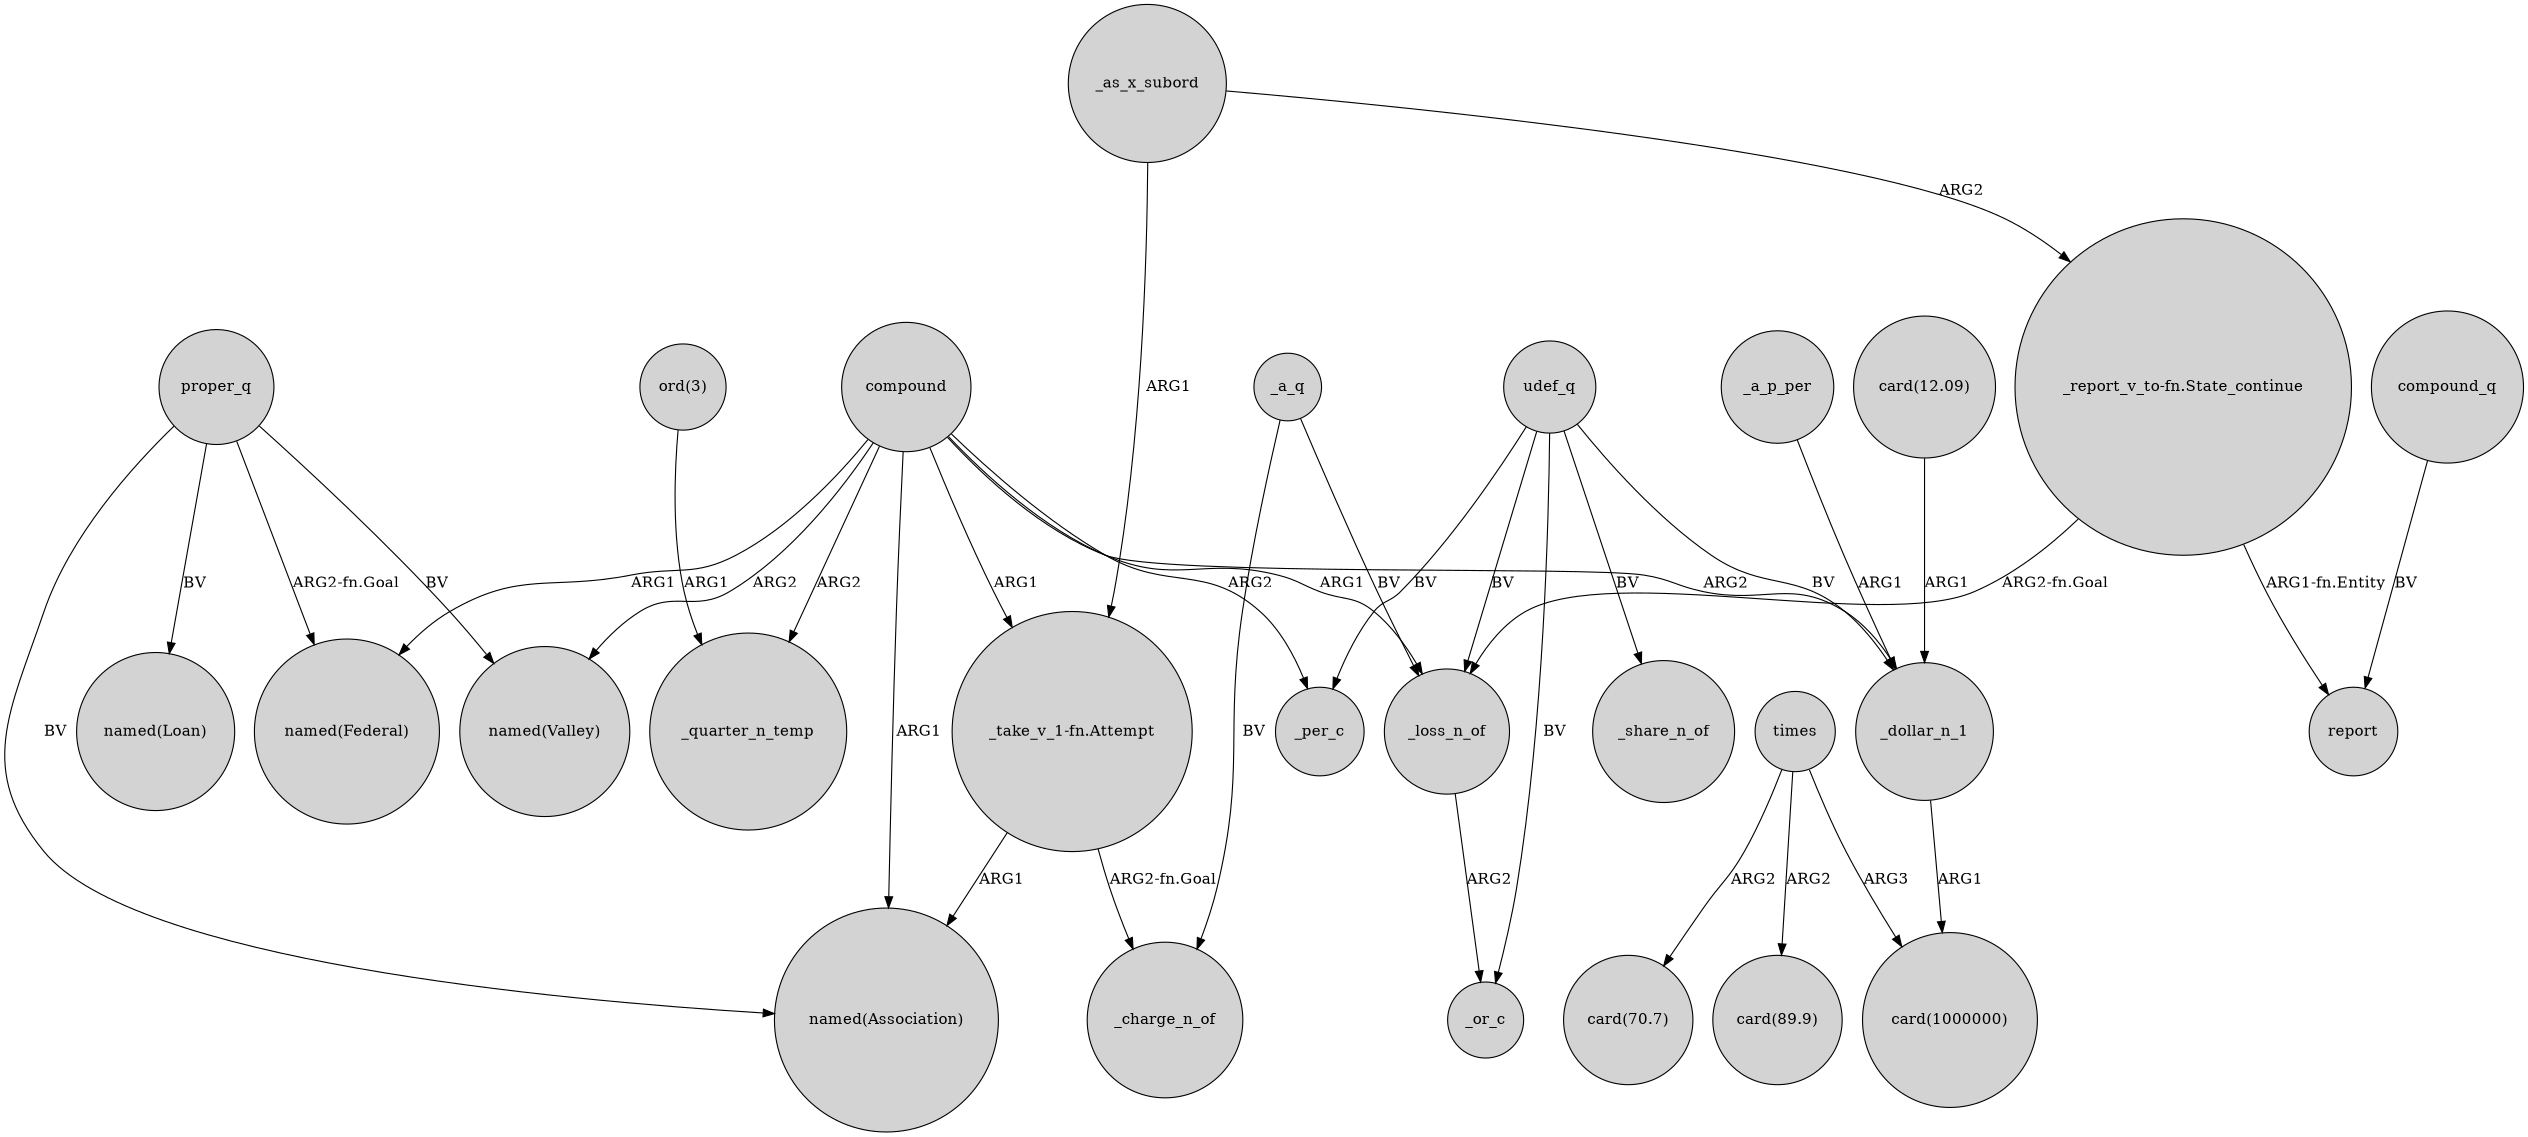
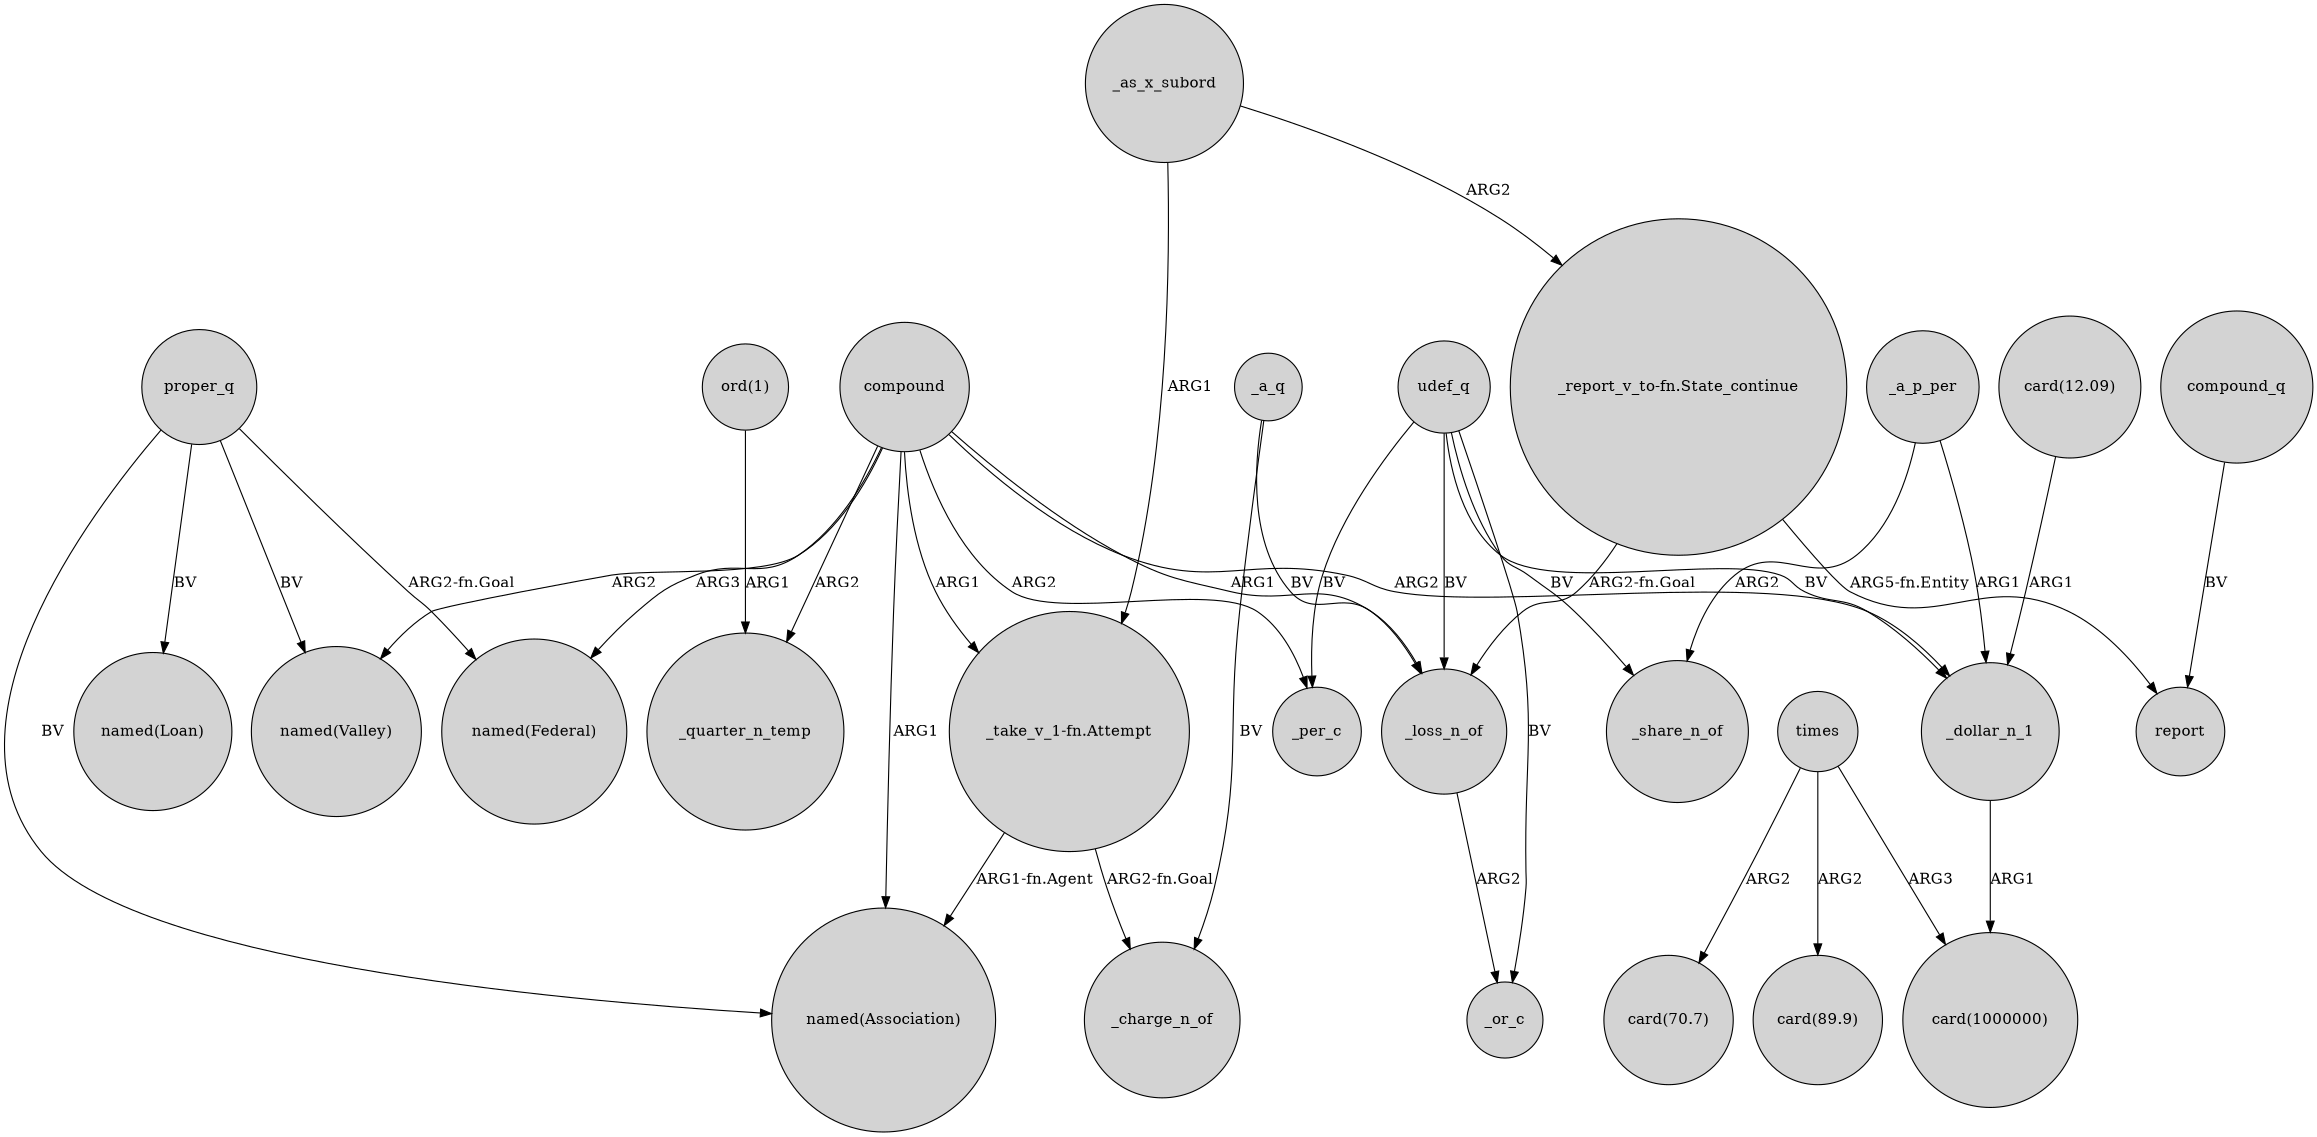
  digraph {
    node [shape=circle style=filled]
    proper_q
    "named(Valley)"
    "named(Loan)"
    "named(Association)"
    "named(Federal)"
    compound
    _loss_n_of
    _quarter_n_temp
    _dollar_n_1
    n10 [label=_per_c]
    "_take_v_1-fn.Attempt"
    _or_c
    "card(1000000)"
    _a_q
    _charge_n_of
-   "ord(3)"
+   "ord(3)" [label="ord(1)"]
    times
    "card(89.9)"
    "card(70.7)"
    "_report_v_to-fn.State_continue"
    n21 [label=report]
    udef_q
    _share_n_of
    n24 [label=compound_q]
    _a_p_per
    _as_x_subord
    "card(12.09)"
    proper_q -> "named(Valley)" [label=BV]
    proper_q -> "named(Loan)" [label=BV]
    proper_q -> "named(Association)" [label=BV]
    proper_q -> "named(Federal)" [label="ARG2-fn.Goal"]
    compound -> "named(Valley)" [label=ARG2]
    compound -> "named(Association)" [label=ARG1]
-   compound -> "named(Federal)" [label=ARG1]
+   compound -> "named(Federal)" [label=ARG3]
    compound -> _loss_n_of [label=ARG1]
    compound -> _quarter_n_temp [label=ARG2]
    compound -> _dollar_n_1 [label=ARG2]
    compound -> n10 [label=ARG2]
    compound -> "_take_v_1-fn.Attempt" [label=ARG1]
    _loss_n_of -> _or_c [label=ARG2]
    _dollar_n_1 -> "card(1000000)" [label=ARG1]
-   "_take_v_1-fn.Attempt" -> "named(Association)" [label=ARG1]
+   "_take_v_1-fn.Attempt" -> "named(Association)" [label="ARG1-fn.Agent"]
    "_take_v_1-fn.Attempt" -> _charge_n_of [label="ARG2-fn.Goal"]
    _a_q -> _loss_n_of [label=BV]
    _a_q -> _charge_n_of [label=BV]
    "ord(3)" -> _quarter_n_temp [label=ARG1]
    times -> "card(1000000)" [label=ARG3]
    times -> "card(89.9)" [label=ARG2]
    times -> "card(70.7)" [label=ARG2]
    "_report_v_to-fn.State_continue" -> _loss_n_of [label="ARG2-fn.Goal"]
-   "_report_v_to-fn.State_continue" -> n21 [label="ARG1-fn.Entity"]
+   "_report_v_to-fn.State_continue" -> n21 [label="ARG5-fn.Entity"]
    udef_q -> _loss_n_of [label=BV]
    udef_q -> _dollar_n_1 [label=BV]
    udef_q -> n10 [label=BV]
    udef_q -> _or_c [label=BV]
    udef_q -> _share_n_of [label=BV]
    n24 -> n21 [label=BV]
    _a_p_per -> _dollar_n_1 [label=ARG1]
+   _a_p_per -> _share_n_of [label=ARG2]
    _as_x_subord -> "_take_v_1-fn.Attempt" [label=ARG1]
    _as_x_subord -> "_report_v_to-fn.State_continue" [label=ARG2]
    "card(12.09)" -> _dollar_n_1 [label=ARG1]
  }
